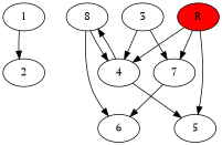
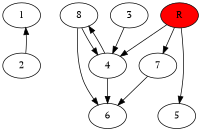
  digraph {
    fontname="PT Serif"
    node [fontname="PT Serif"]
    edge [fontname="PT Serif"]
    1
    2
    8
    4
    6
    3
    7
    R [fillcolor="#ff0000" style=filled]
    5
-   1 -> 2
+   2 -> 1
    8 -> 4
    8 -> 6
    4 -> 8
-   4 -> 5
+   4 -> 6
    3 -> 4
-   3 -> 7
    7 -> 6
    R -> 4
    R -> 7
    R -> 5
  }
